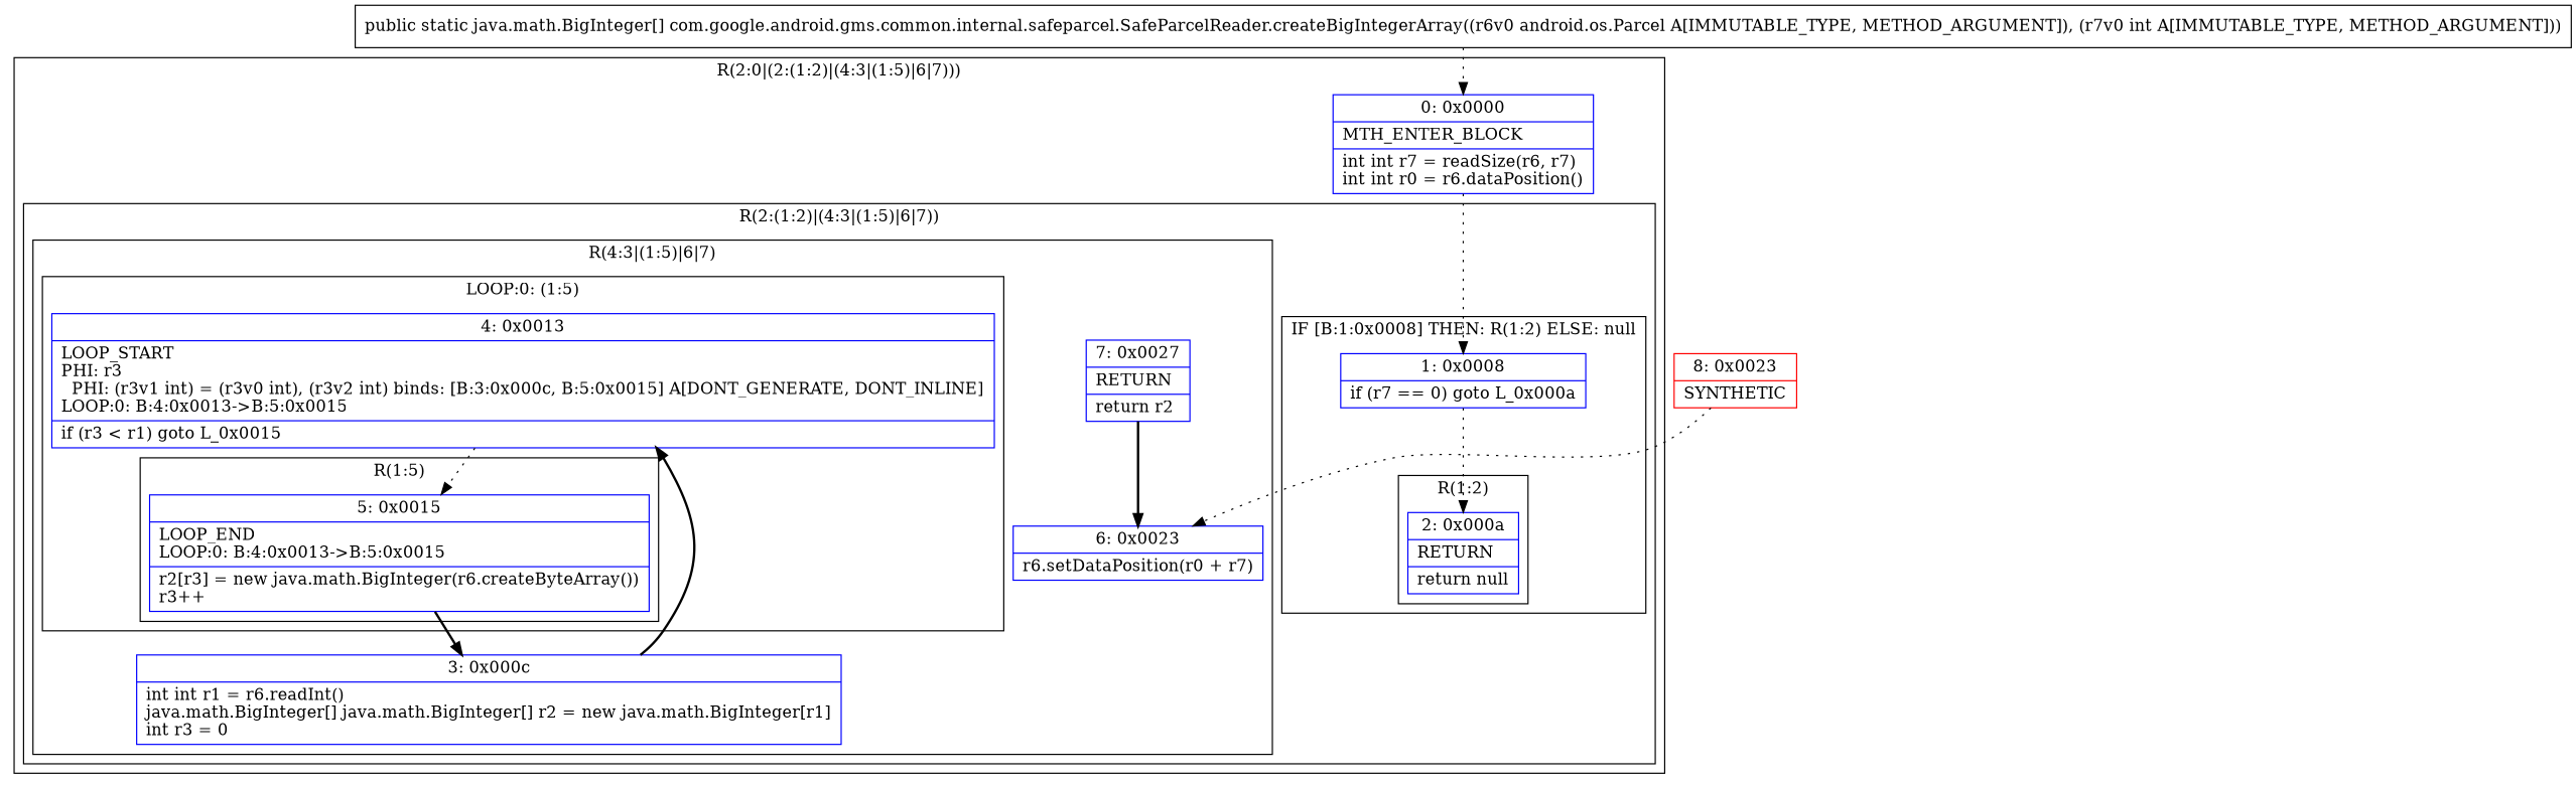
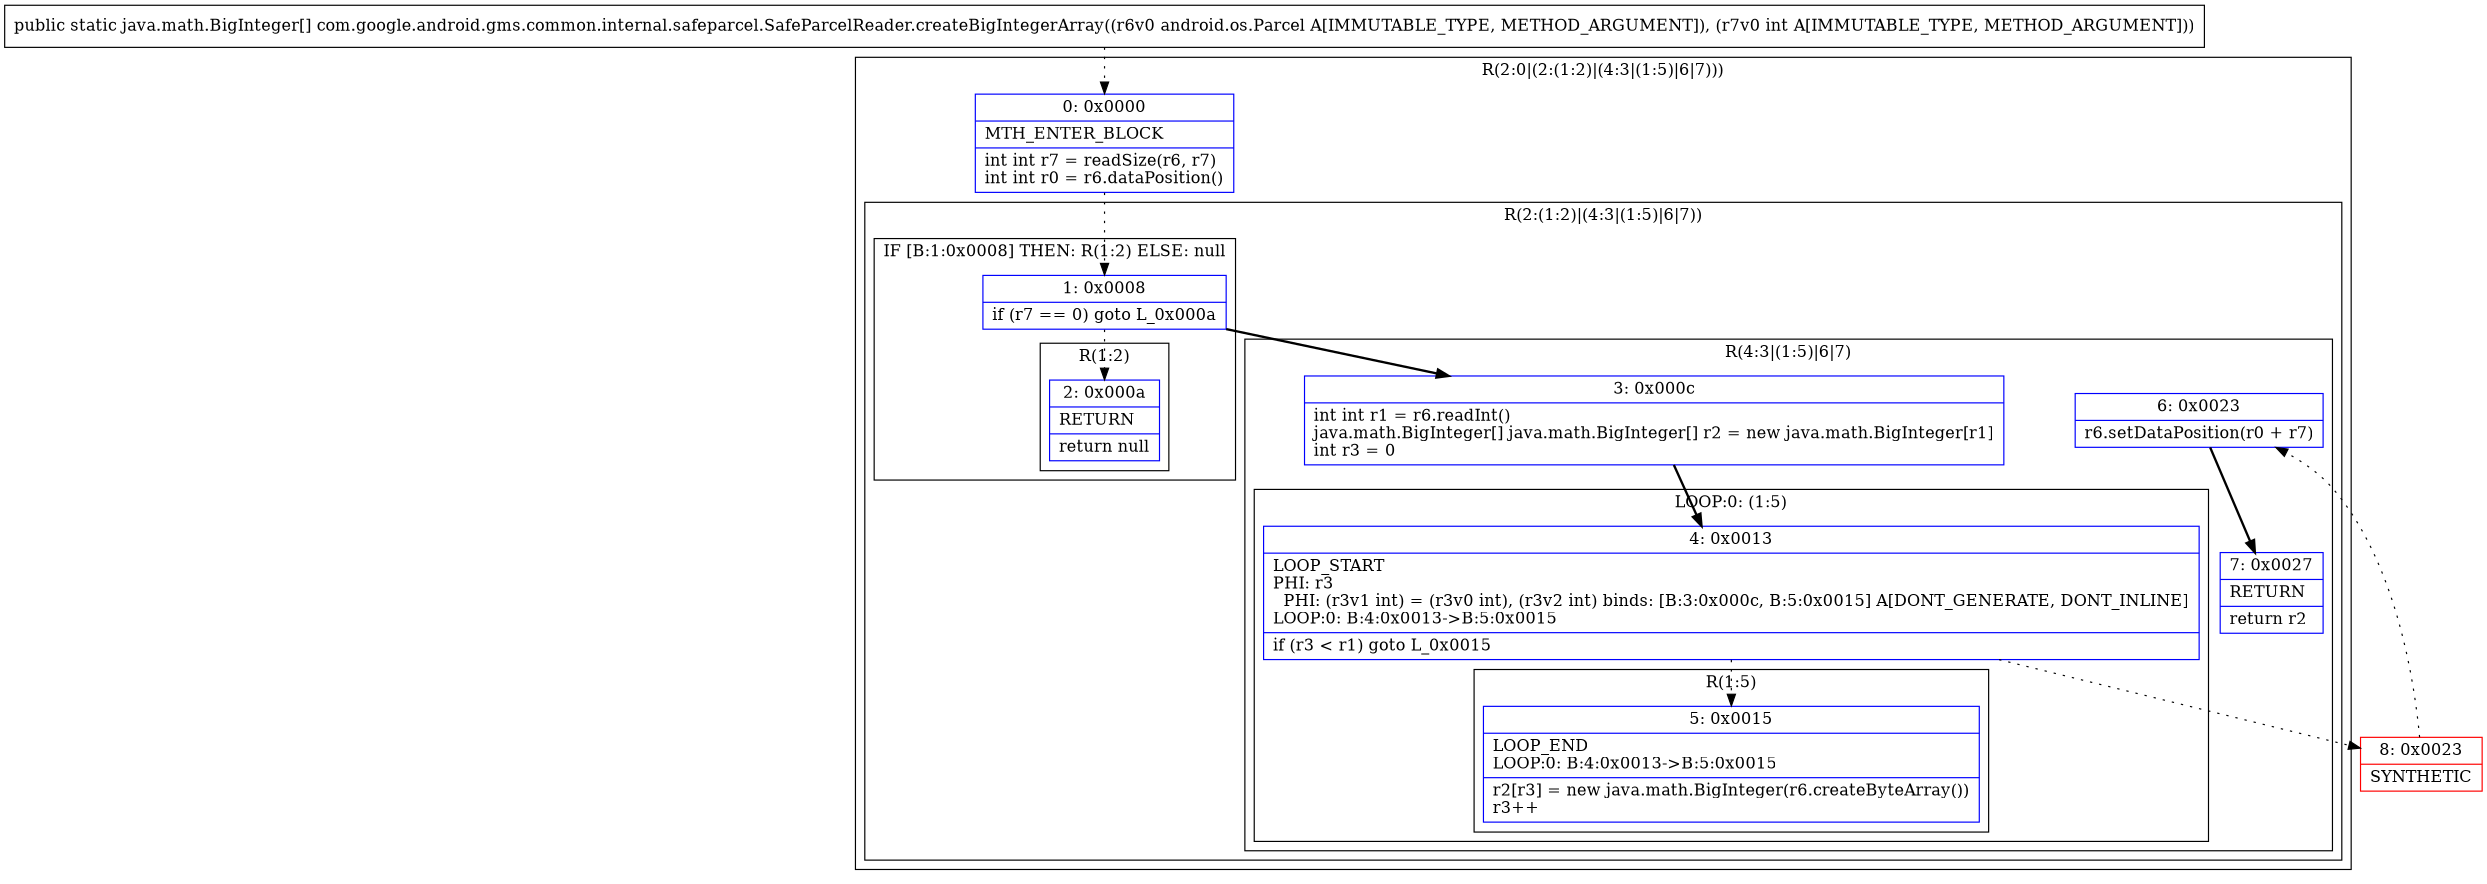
  digraph {
    node [color=blue shape=record]
    edge [style=dotted]
    n1 [label="{2\:\ 0x000a|RETURN\l|return null\l}"]
    n2 [label="{1\:\ 0x0008|if (r7 == 0) goto L_0x000a\l}"]
    n3 [label="{5\:\ 0x0015|LOOP_END\lLOOP:0: B:4:0x0013\-\>B:5:0x0015\l|r2[r3] = new java.math.BigInteger(r6.createByteArray())\lr3++\l}"]
    n4 [label="{4\:\ 0x0013|LOOP_START\lPHI: r3 \l  PHI: (r3v1 int) = (r3v0 int), (r3v2 int) binds: [B:3:0x000c, B:5:0x0015] A[DONT_GENERATE, DONT_INLINE]\lLOOP:0: B:4:0x0013\-\>B:5:0x0015\l|if (r3 \< r1) goto L_0x0015\l}"]
    n5 [label="{3\:\ 0x000c|int int r1 = r6.readInt()\ljava.math.BigInteger[] java.math.BigInteger[] r2 = new java.math.BigInteger[r1]\lint r3 = 0\l}"]
    n6 [label="{6\:\ 0x0023|r6.setDataPosition(r0 + r7)\l}"]
    n7 [label="{7\:\ 0x0027|RETURN\l|return r2\l}"]
    n8 [label="{0\:\ 0x0000|MTH_ENTER_BLOCK\l|int int r7 = readSize(r6, r7)\lint int r0 = r6.dataPosition()\l}"]
    n9 [color=red label="{8\:\ 0x0023|SYNTHETIC\l}"]
    n10 [label="{public static java.math.BigInteger[] com.google.android.gms.common.internal.safeparcel.SafeParcelReader.createBigIntegerArray((r6v0 android.os.Parcel A[IMMUTABLE_TYPE, METHOD_ARGUMENT]), (r7v0 int A[IMMUTABLE_TYPE, METHOD_ARGUMENT])) }" color=""]
    subgraph cluster_1 {
      label="R(2:0|(2:(1:2)|(4:3|(1:5)|6|7)))"
      n8
      subgraph cluster_2 {
        label="R(2:(1:2)|(4:3|(1:5)|6|7))"
        subgraph cluster_3 {
          label="IF [B:1:0x0008] THEN: R(1:2) ELSE: null"
          n2
          subgraph cluster_4 {
            label="R(1:2)"
            n1
          }
        }
        subgraph cluster_5 {
          label="R(4:3|(1:5)|6|7)"
          n5
          n6
          n7
          subgraph cluster_6 {
            label="LOOP:0: (1:5)"
            n4
            subgraph cluster_7 {
              label="R(1:5)"
              n3
            }
          }
        }
      }
    }
    n2 -> n1
-   n3 -> n5 [style=bold]
+   n2 -> n5 [style=bold]
    n4 -> n3
+   n4 -> n9
    n5 -> n4 [style=bold]
-   n7 -> n6 [style=bold]
+   n6 -> n7 [style=bold]
    n8 -> n2
    n9 -> n6
    n10 -> n8
  }
